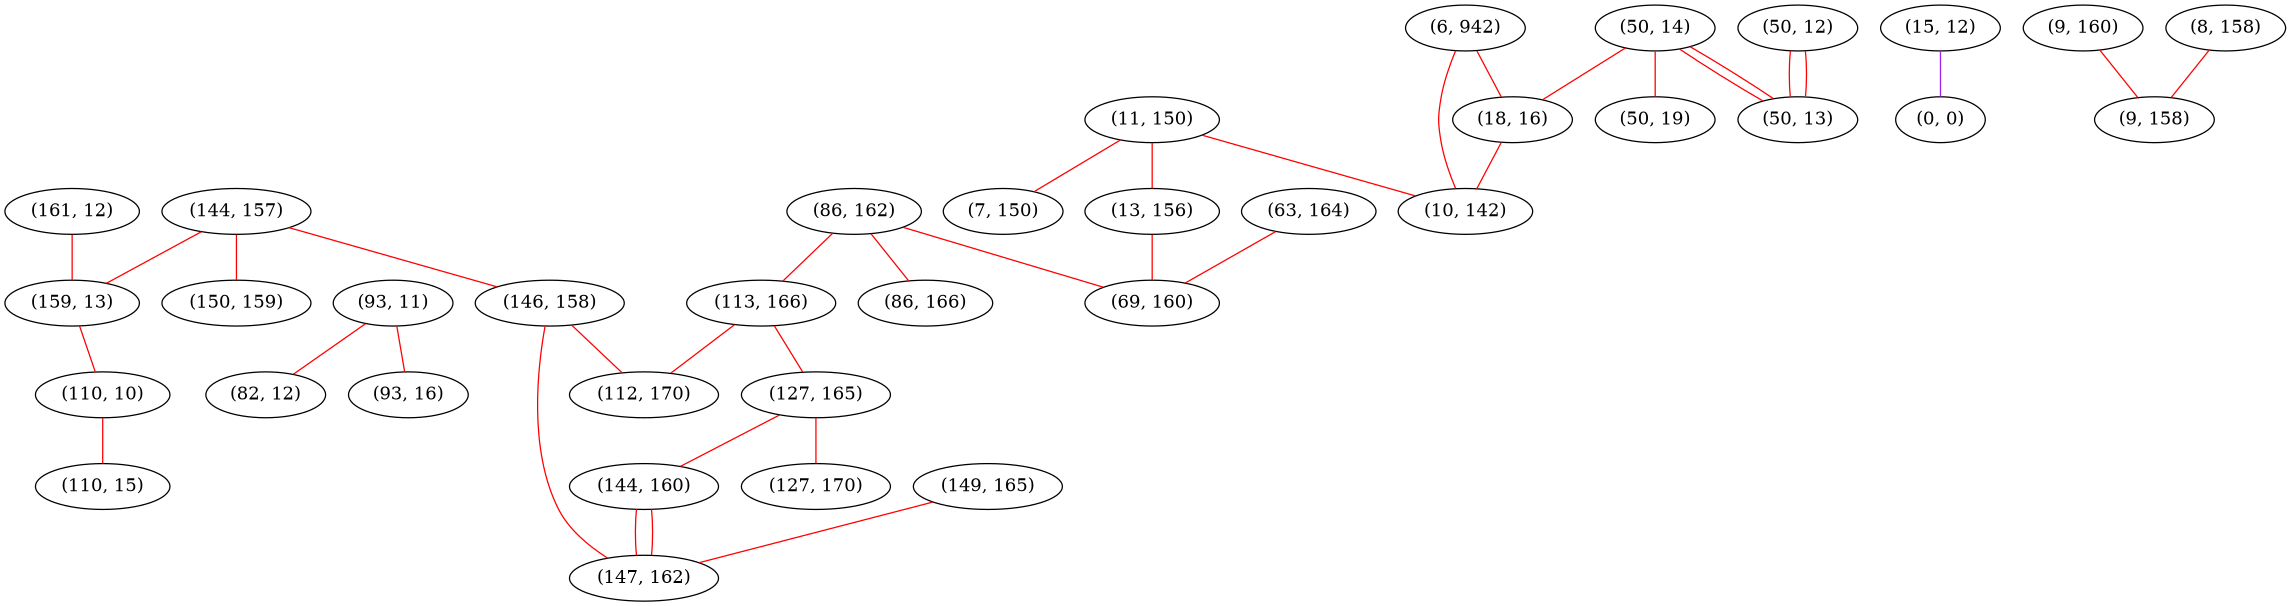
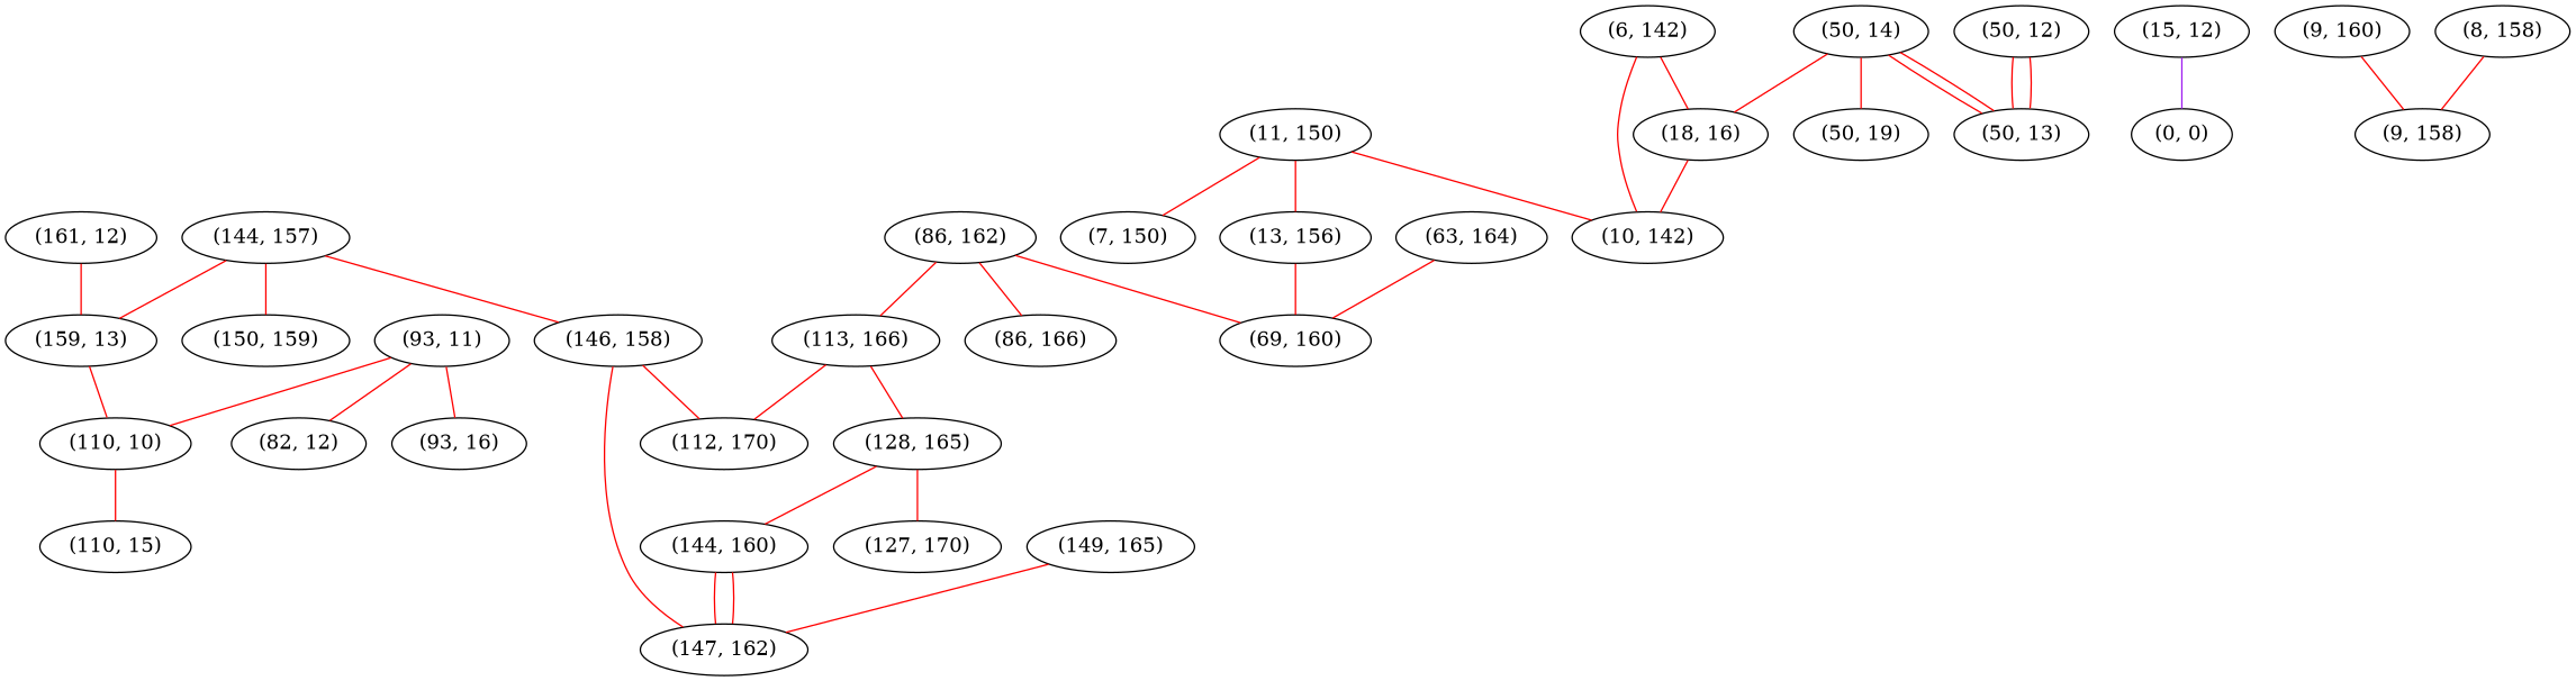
  graph {
    edge [color=red weight=1]
    "(86, 162)"
    "(113, 166)"
    "(69, 160)"
    "(86, 166)"
    "(112, 170)"
-   "(127, 165)"
+   "(127, 165)" [label="(128, 165)"]
    "(161, 12)"
    "(159, 13)"
    "(110, 10)"
    "(50, 14)"
    "(18, 16)"
    "(50, 19)"
    "(50, 13)"
    "(10, 142)"
    "(93, 11)"
    "(93, 16)"
    "(82, 12)"
    "(110, 15)"
    n19 [label="(144, 157)"]
    "(146, 158)"
    "(150, 159)"
    "(147, 162)"
    "(144, 160)"
-   "(6, 142)" [label="(6, 942)"]
+   "(6, 142)"
    "(15, 12)"
    "(0, 0)"
    "(127, 170)"
    "(11, 150)"
    "(13, 156)"
    "(7, 150)"
    "(9, 160)"
    "(9, 158)"
    "(50, 12)"
    n34 [label="(63, 164)"]
    "(8, 158)"
    "(149, 165)"
    "(86, 162)" -- "(113, 166)"
    "(86, 162)" -- "(69, 160)"
    "(86, 162)" -- "(86, 166)"
    "(113, 166)" -- "(112, 170)"
    "(113, 166)" -- "(127, 165)"
    "(127, 165)" -- "(144, 160)"
    "(127, 165)" -- "(127, 170)"
    "(161, 12)" -- "(159, 13)"
    "(159, 13)" -- "(110, 10)"
    "(110, 10)" -- "(110, 15)"
    "(50, 14)" -- "(18, 16)"
    "(50, 14)" -- "(50, 19)"
    "(50, 14)" -- "(50, 13)"
    "(50, 14)" -- "(50, 13)"
    "(18, 16)" -- "(10, 142)"
+   "(93, 11)" -- "(110, 10)"
    "(93, 11)" -- "(93, 16)"
    "(93, 11)" -- "(82, 12)"
    n19 -- "(159, 13)"
    n19 -- "(146, 158)"
    n19 -- "(150, 159)"
    "(146, 158)" -- "(112, 170)"
    "(146, 158)" -- "(147, 162)"
    "(144, 160)" -- "(147, 162)"
    "(144, 160)" -- "(147, 162)"
    "(6, 142)" -- "(18, 16)"
    "(6, 142)" -- "(10, 142)"
    "(15, 12)" -- "(0, 0)" [color=purple weight=4]
    "(11, 150)" -- "(10, 142)"
    "(11, 150)" -- "(13, 156)"
    "(11, 150)" -- "(7, 150)"
    "(13, 156)" -- "(69, 160)"
    "(9, 160)" -- "(9, 158)"
    "(50, 12)" -- "(50, 13)"
    "(50, 12)" -- "(50, 13)"
    n34 -- "(69, 160)"
    "(8, 158)" -- "(9, 158)"
    "(149, 165)" -- "(147, 162)"
  }
